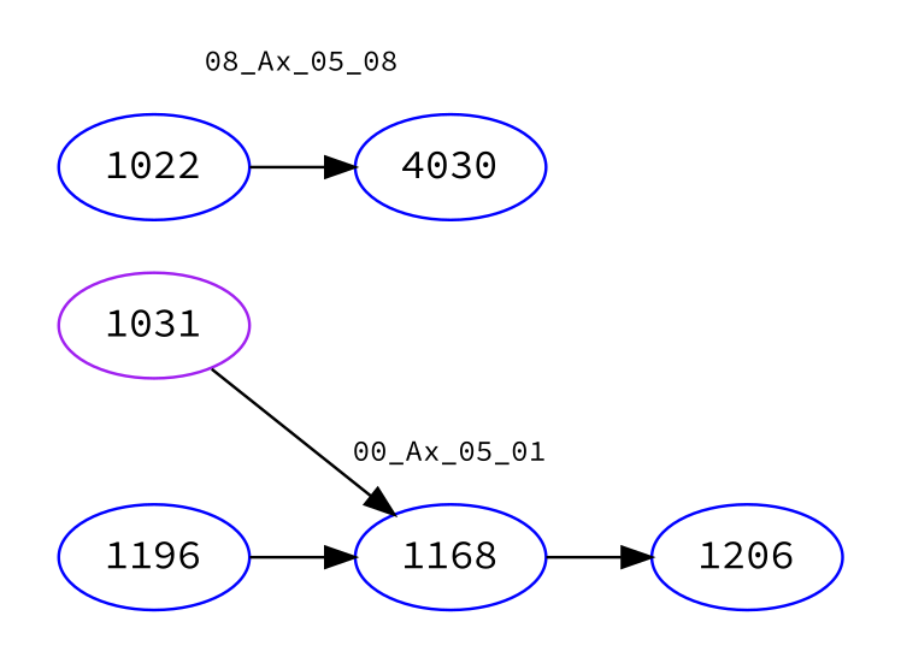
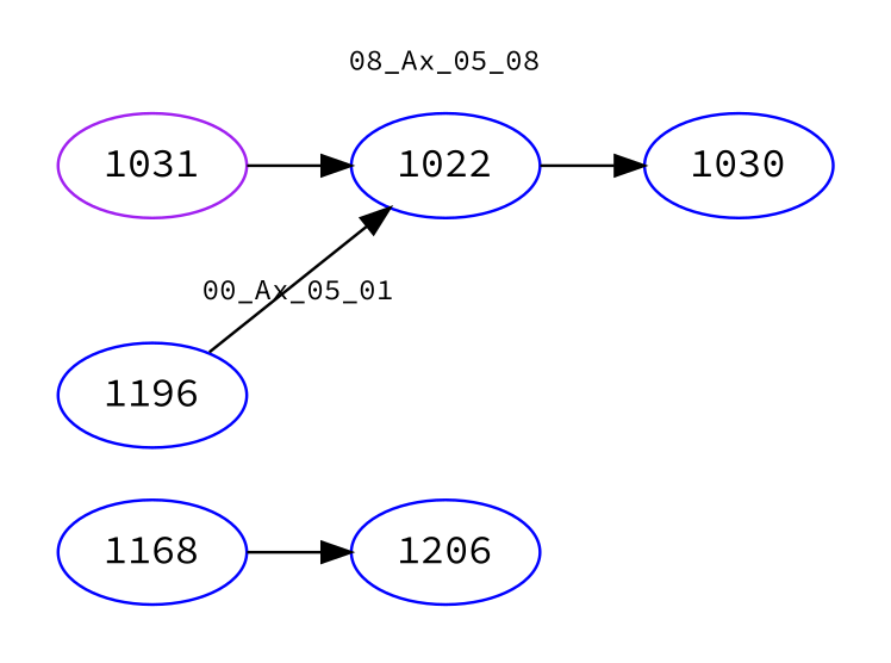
  digraph {
    fontname="Source Code Pro"
    rankdir=LR
    node [color=blue fontname="Source Code Pro"]
    edge [color=black fontname="Source Code Pro"]
    n1 [color=purple label=1031]
    n2 [label=1022]
-   n3 [label=4030]
+   n3 [label=1030]
    n4 [label=1196]
    n5 [label=1168]
    n6 [label=1206]
    subgraph cluster_1 {
      color=white
      fontsize=10
      label="08_Ax_05_08"
      n1
      n2
      n3
    }
    subgraph cluster_2 {
      color=white
      fontsize=10
      label="00_Ax_05_01"
      n4
      n5
      n6
    }
-   n1 -> n5
+   n1 -> n2
    n2 -> n3
-   n4 -> n5
+   n4 -> n2
    n5 -> n6
  }
